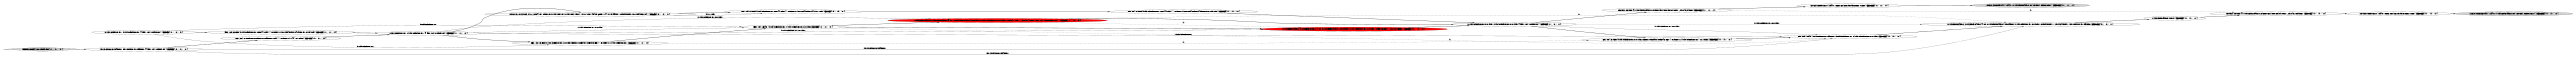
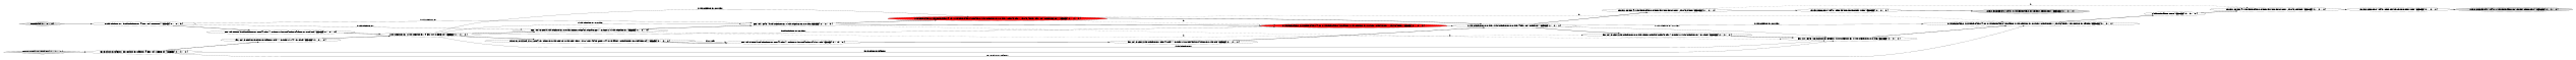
  digraph {
    fontname="DejaVu Sans Mono"
    rankdir=LR
    node [fillcolor=white fontname="DejaVu Sans Mono" shape=ellipse style=filled]
    edge [fontname="DejaVu Sans Mono" style=bold]
    n1 [fillcolor=red label="DruidLeaderClient druidLeaderClient = new DruidLeaderClient(httpClient,druidNodeDiscoveryProvider,NodeRole.PEON,\"/simple/leader\",EasyMock.createNiceMock())@@@8@@@['1', '0', '0']"]
    n2 [label="DruidNodeDiscoveryProvider druidNodeDiscoveryProvider = EasyMock.createMock()@@@9@@@['1', '1', '1']"]
    n3 [fillcolor=red label="DruidLeaderClient druidLeaderClient = new DruidLeaderClient(httpClient,druidNodeDiscoveryProvider,NodeRole.PEON,\"/simple/leader\")@@@8@@@['0', '1', '0']"]
    n4 [label="DruidLeaderClient druidLeaderClient = new DruidLeaderClient(httpClient,druidNodeDiscoveryProvider,NodeRole.PEON,\"/simple/leader\",serverDiscoverySelector)@@@12@@@['0', '0', '1']"]
    n5 [label="EasyMock.expect(druidNodeDiscoveryProvider.getForNodeRole(NodeRole.PEON)).andReturn(druidNodeDiscovery).anyTimes()@@@10@@@['0', '0', '1']"]
    n6 [label="Request request = druidLeaderClient.makeRequest(HttpMethod.POST,\"/simple/direct\")@@@10@@@['1', '1', '0']"]
    n7 [label="EasyMock.replay(serverDiscoverySelector,druidNodeDiscovery,druidNodeDiscoveryProvider)@@@11@@@['0', '0', '1']"]
    n8 [label="druidLeaderClient.start()@@@13@@@['0', '0', '1']"]
    n9 [label="EasyMock.expect(druidNodeDiscoveryProvider.getForNodeRole(NodeRole.PEON)).andReturn(druidNodeDiscovery)@@@6@@@['1', '1', '0']"]
    n10 [label="EasyMock.replay(druidNodeDiscovery,druidNodeDiscoveryProvider)@@@7@@@['1', '1', '0']"]
    n11 [label="request.setContent(\"hello\".getBytes(StandardCharsets.UTF_8))@@@11@@@['1', '1', '0']"]
    n12 [label="Request request = druidLeaderClient.makeRequest(HttpMethod.POST,\"/simple/redirect\")@@@14@@@['0', '0', '1']"]
    n13 [fillcolor=lightgray label="Assert.assertEquals(\"hello\",druidLeaderClient.go(request).getContent())@@@12@@@['1', '1', '0']"]
    n14 [label="request.setContent(\"hello\".getBytes(StandardCharsets.UTF_8))@@@15@@@['0', '0', '1']"]
    n15 [label="EasyMock.expect(druidNodeDiscovery.getAllNodes()).andReturn(ImmutableList.of(dummyNode))@@@7@@@['0', '0', '1']"]
    n16 [label="EasyMock.expect(druidNodeDiscovery.getAllNodes()).andReturn(ImmutableList.of(discoveryDruidNode))@@@8@@@['0', '0', '1']"]
    n17 [label="EasyMock.expect(serverDiscoverySelector.pick()).andReturn(null).anyTimes()@@@4@@@['0', '0', '1']"]
    n18 [label="DruidNodeDiscovery druidNodeDiscovery = EasyMock.createMock()@@@5@@@['1', '1', '1']"]
    n19 [label="DiscoveryDruidNode dummyNode = new DiscoveryDruidNode(new DruidNode(\"test\",\"dummyhost\",false,64231,null,true,false),NodeRole.PEON,ImmutableMap.of())@@@6@@@['0', '0', '1']"]
    n20 [label="DruidNodeDiscovery druidNodeDiscovery = EasyMock.createMock()@@@3@@@['1', '1', '0']"]
    n21 [label="EasyMock.expect(druidNodeDiscovery.getAllNodes()).andReturn(ImmutableList.of(discoveryDruidNode))@@@4@@@['1', '1', '0']"]
    n22 [fillcolor=lightgray label="testServerFailureAndRedirect['0', '0', '1']" shape=diamond]
    n23 [label="ServerDiscoverySelector serverDiscoverySelector = EasyMock.createMock()@@@3@@@['0', '0', '1']"]
    n24 [fillcolor=lightgray label="Assert.assertEquals(\"hello\",druidLeaderClient.go(request).getContent())@@@16@@@['0', '0', '1']"]
+   n25 [fillcolor=lightgray label="testSimple['0', '1', '0']" shape=diamond]
    n1 -> n2
    n1 -> n3 [label=0 style=dashed]
    n1 -> n4 [label=0 style=dashed]
    n2 -> n4 [label=druidNodeDiscoveryProvider style=solid]
    n2 -> n5
    n2 -> n6
    n2 -> n7 [label=druidNodeDiscoveryProvider style=solid]
    n3 -> n2
    n4 -> n8
    n5 -> n7
    n6 -> n11
    n6 -> n12 [label=0 style=dashed]
    n7 -> n4
    n8 -> n12
    n9 -> n5 [label=0 style=dashed]
    n9 -> n10
    n10 -> n1
    n10 -> n3
    n10 -> n7 [label=0 style=dashed]
    n11 -> n13
    n12 -> n14
    n14 -> n24
    n15 -> n16
    n16 -> n2
    n17 -> n18
    n18 -> n1 [label=druidNodeDiscoveryProvider style=solid]
    n18 -> n3 [label=druidNodeDiscoveryProvider style=solid]
    n18 -> n7 [label=druidNodeDiscovery style=solid]
    n18 -> n9
    n18 -> n10 [label=druidNodeDiscoveryProvider style=solid]
    n18 -> n19
    n19 -> n15
    n19 -> n15 [label=dummyNode style=solid]
    n20 -> n9 [label=druidNodeDiscovery style=solid]
    n20 -> n10 [label=druidNodeDiscovery style=solid]
    n20 -> n21
    n21 -> n18
    n22 -> n23
    n23 -> n4 [label=serverDiscoverySelector style=solid]
    n23 -> n7 [label=serverDiscoverySelector style=solid]
    n23 -> n17
+   n25 -> n20
  }
